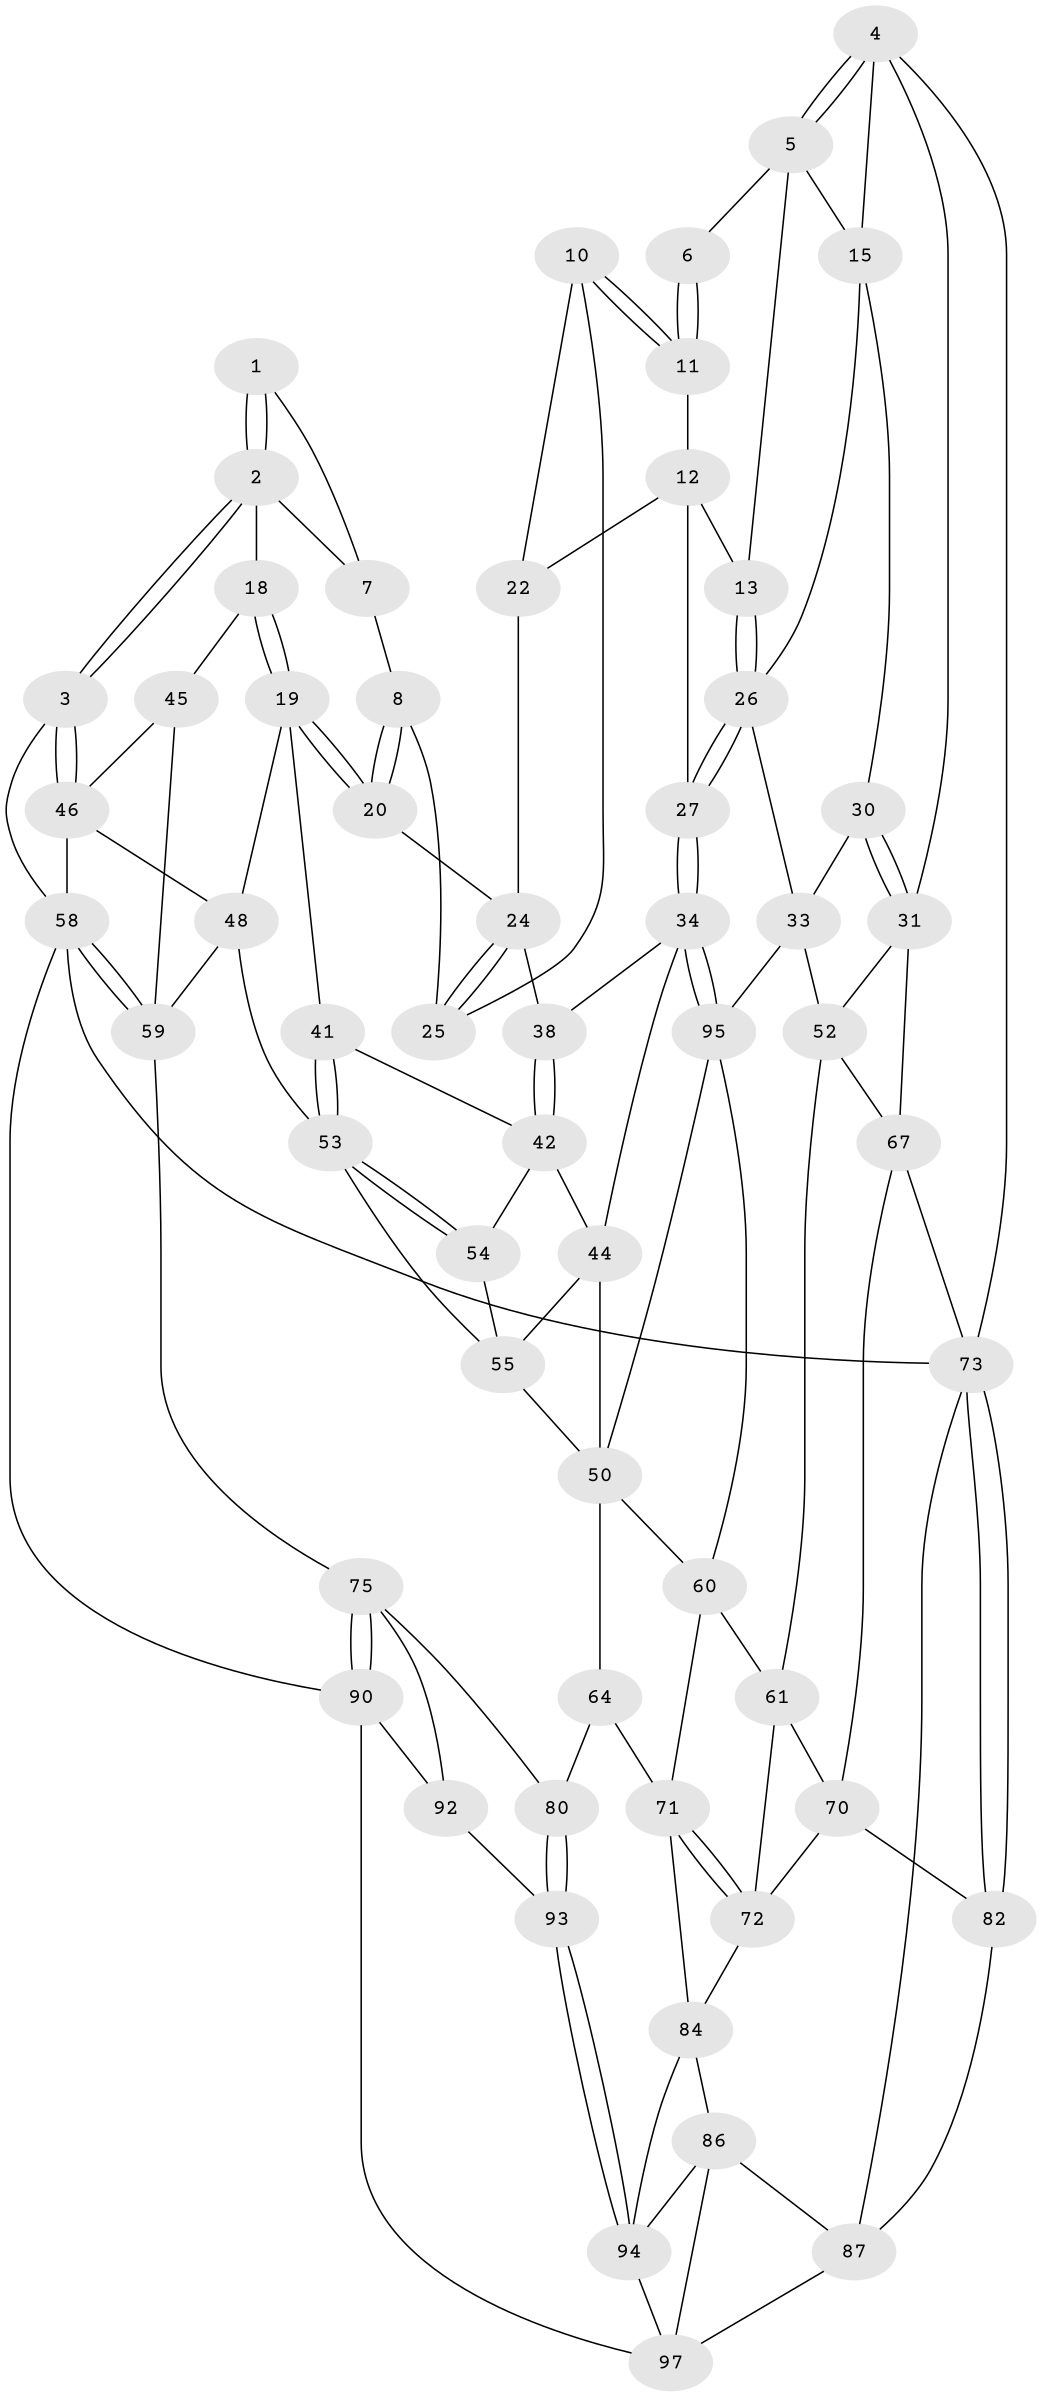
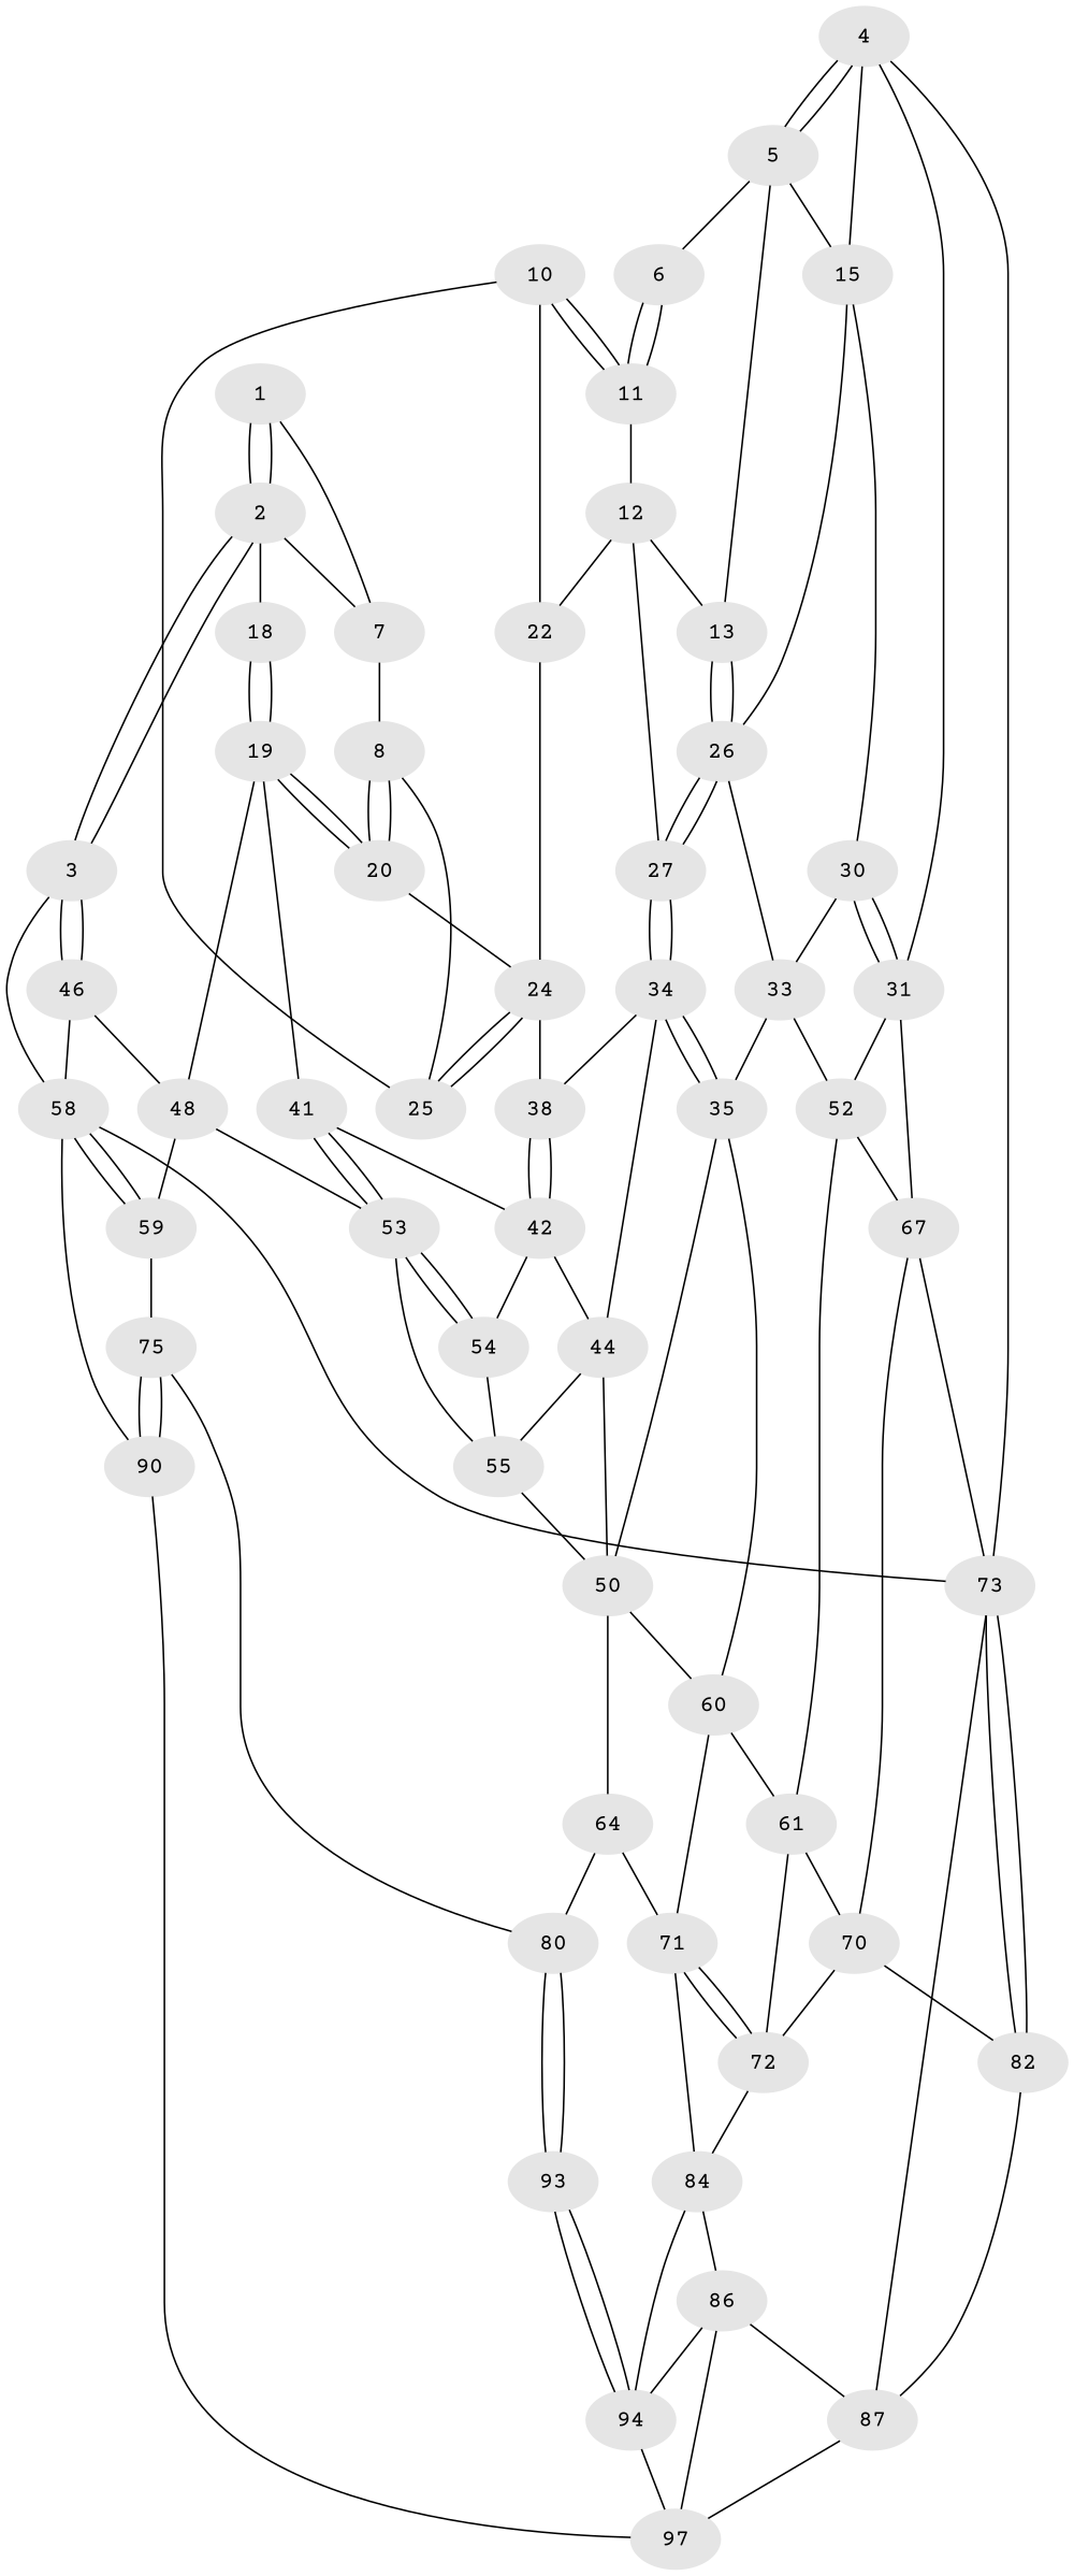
  graph {
    fontname="Courier Prime"
    node [color=gray90 fontname="Courier Prime" style=filled]
    edge [fontname="Courier Prime"]
    2 [super="+17"]
    1
    7
    3
    18
    8 [super="+9"]
    46
    58 [super="+89"]
    19 [super="+40"]
-   45 [super="+47"]
    4 [super="+16"]
    5 [super="+14"]
    15 [super="+28"]
    31 [super="+32"]
    73 [super="+74"]
    48 [super="+56"]
    59 [super="+77"]
    90 [super="+91"]
    6
    13
    26 [super="+27"]
    30
    52 [super="+62"]
    67 [super="+68"]
    82
    87 [super="+88"]
    11
    12 [super="+23"]
    20
    25
    10 [super="+21"]
    22
    24 [super="+37"]
    n34 [label=27]
    34 [super="+39"]
    33 [super="+36"]
    41
    42 [super="+43"]
    53 [super="+57"]
    38
-   35 [super="+49" label=95]
+   35 [super="+49"]
    44 [super="+51"]
    61 [super="+69"]
    70 [super="+81"]
    50 [super="+65"]
    60 [super="+66"]
    55 [super="+63"]
    64 [super="+75"]
    71 [super="+76"]
    54
    n51 [label=75 super="+79"]
    80
    72 [super="+83"]
-   92
    97 [super="+98"]
    84 [super="+85"]
    93
    86 [super="+96"]
    94 [super="+95"]
    2 -- 7
    2 -- 3
    2 -- 3
    2 -- 18
    1 -- 2
    1 -- 2
    1 -- 7
    7 -- 8
    3 -- 46
    3 -- 46
    3 -- 58
    18 -- 19
    18 -- 19
-   18 -- 45
    8 -- 20
    8 -- 20
    8 -- 25
    46 -- 58
    46 -- 48
    58 -- 73
    58 -- 59
    58 -- 59
    58 -- 90
    19 -- 48
    19 -- 20
    19 -- 20
    19 -- 41
-   45 -- 46
-   45 -- 59
    4 -- 5
    4 -- 5
    4 -- 15
    4 -- 31
    4 -- 73
    5 -- 15
    5 -- 6
    5 -- 13
    15 -- 26
    15 -- 30
    31 -- 52
    31 -- 67
    73 -- 82
    73 -- 82
    73 -- 87
    48 -- 59
    48 -- 53
    59 -- n51
-   90 -- 92
    90 -- 97
    6 -- 11
    6 -- 11
    13 -- 26
    13 -- 26
    26 -- n34
    26 -- n34
    26 -- 33
    30 -- 31
    30 -- 31
    30 -- 33
    52 -- 67
    52 -- 61
    67 -- 73
    67 -- 70
    82 -- 87
    87 -- 97
    11 -- 12
    12 -- 13
    12 -- 22
    12 -- n34
    20 -- 24
    10 -- 11
    10 -- 11
    10 -- 25
    10 -- 22
    22 -- 24
    24 -- 25
    24 -- 25
    24 -- 38
    n34 -- 34
    n34 -- 34
    34 -- 38
    34 -- 35
    34 -- 35
    34 -- 44
    33 -- 52
    33 -- 35
    41 -- 42
    41 -- 53
    41 -- 53
    42 -- 44
    42 -- 54
    53 -- 55
    53 -- 54
    53 -- 54
    38 -- 42
    38 -- 42
    35 -- 50
    35 -- 60
    44 -- 50
    44 -- 55
    61 -- 70
    61 -- 72
    70 -- 82
    70 -- 72
    50 -- 60
    50 -- 64
    60 -- 61
    60 -- 71
    55 -- 50
    64 -- 71
    64 -- 80
    71 -- 72
    71 -- 72
    71 -- 84
    54 -- 55
    n51 -- 90
    n51 -- 90
    n51 -- 80
-   n51 -- 92
    80 -- 93
    80 -- 93
    72 -- 84
-   92 -- 93
    84 -- 86
    84 -- 94
    93 -- 94
    93 -- 94
    86 -- 87
    86 -- 97
    86 -- 94
    94 -- 97
  }
